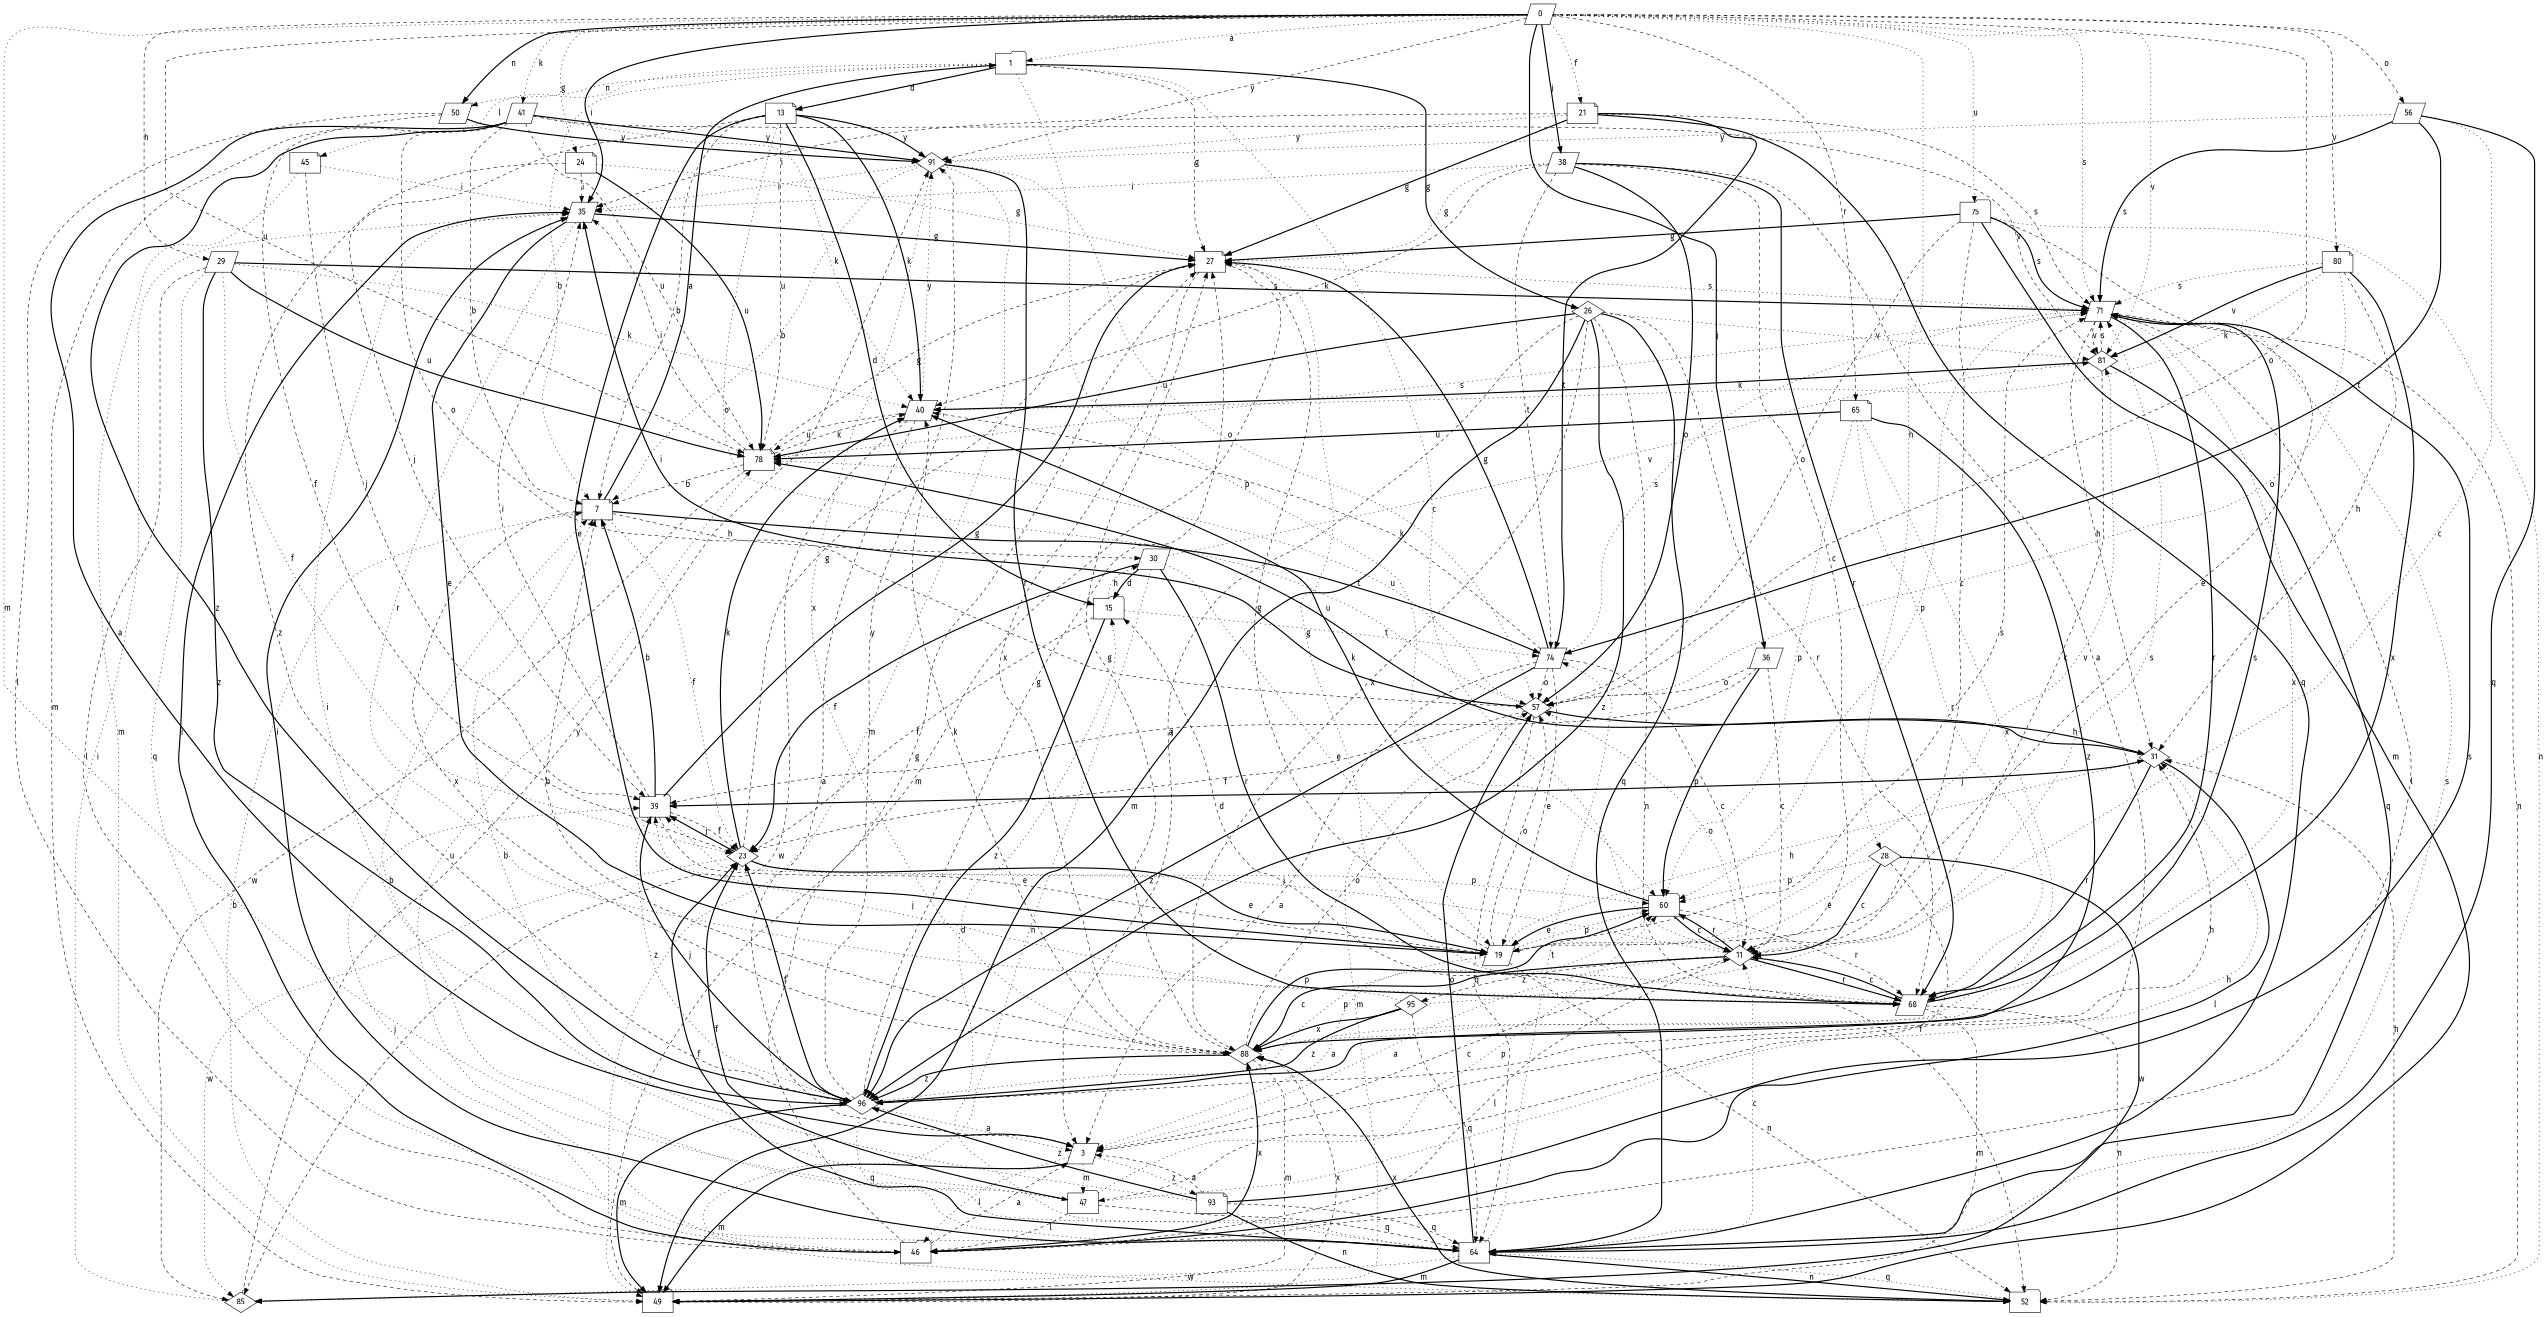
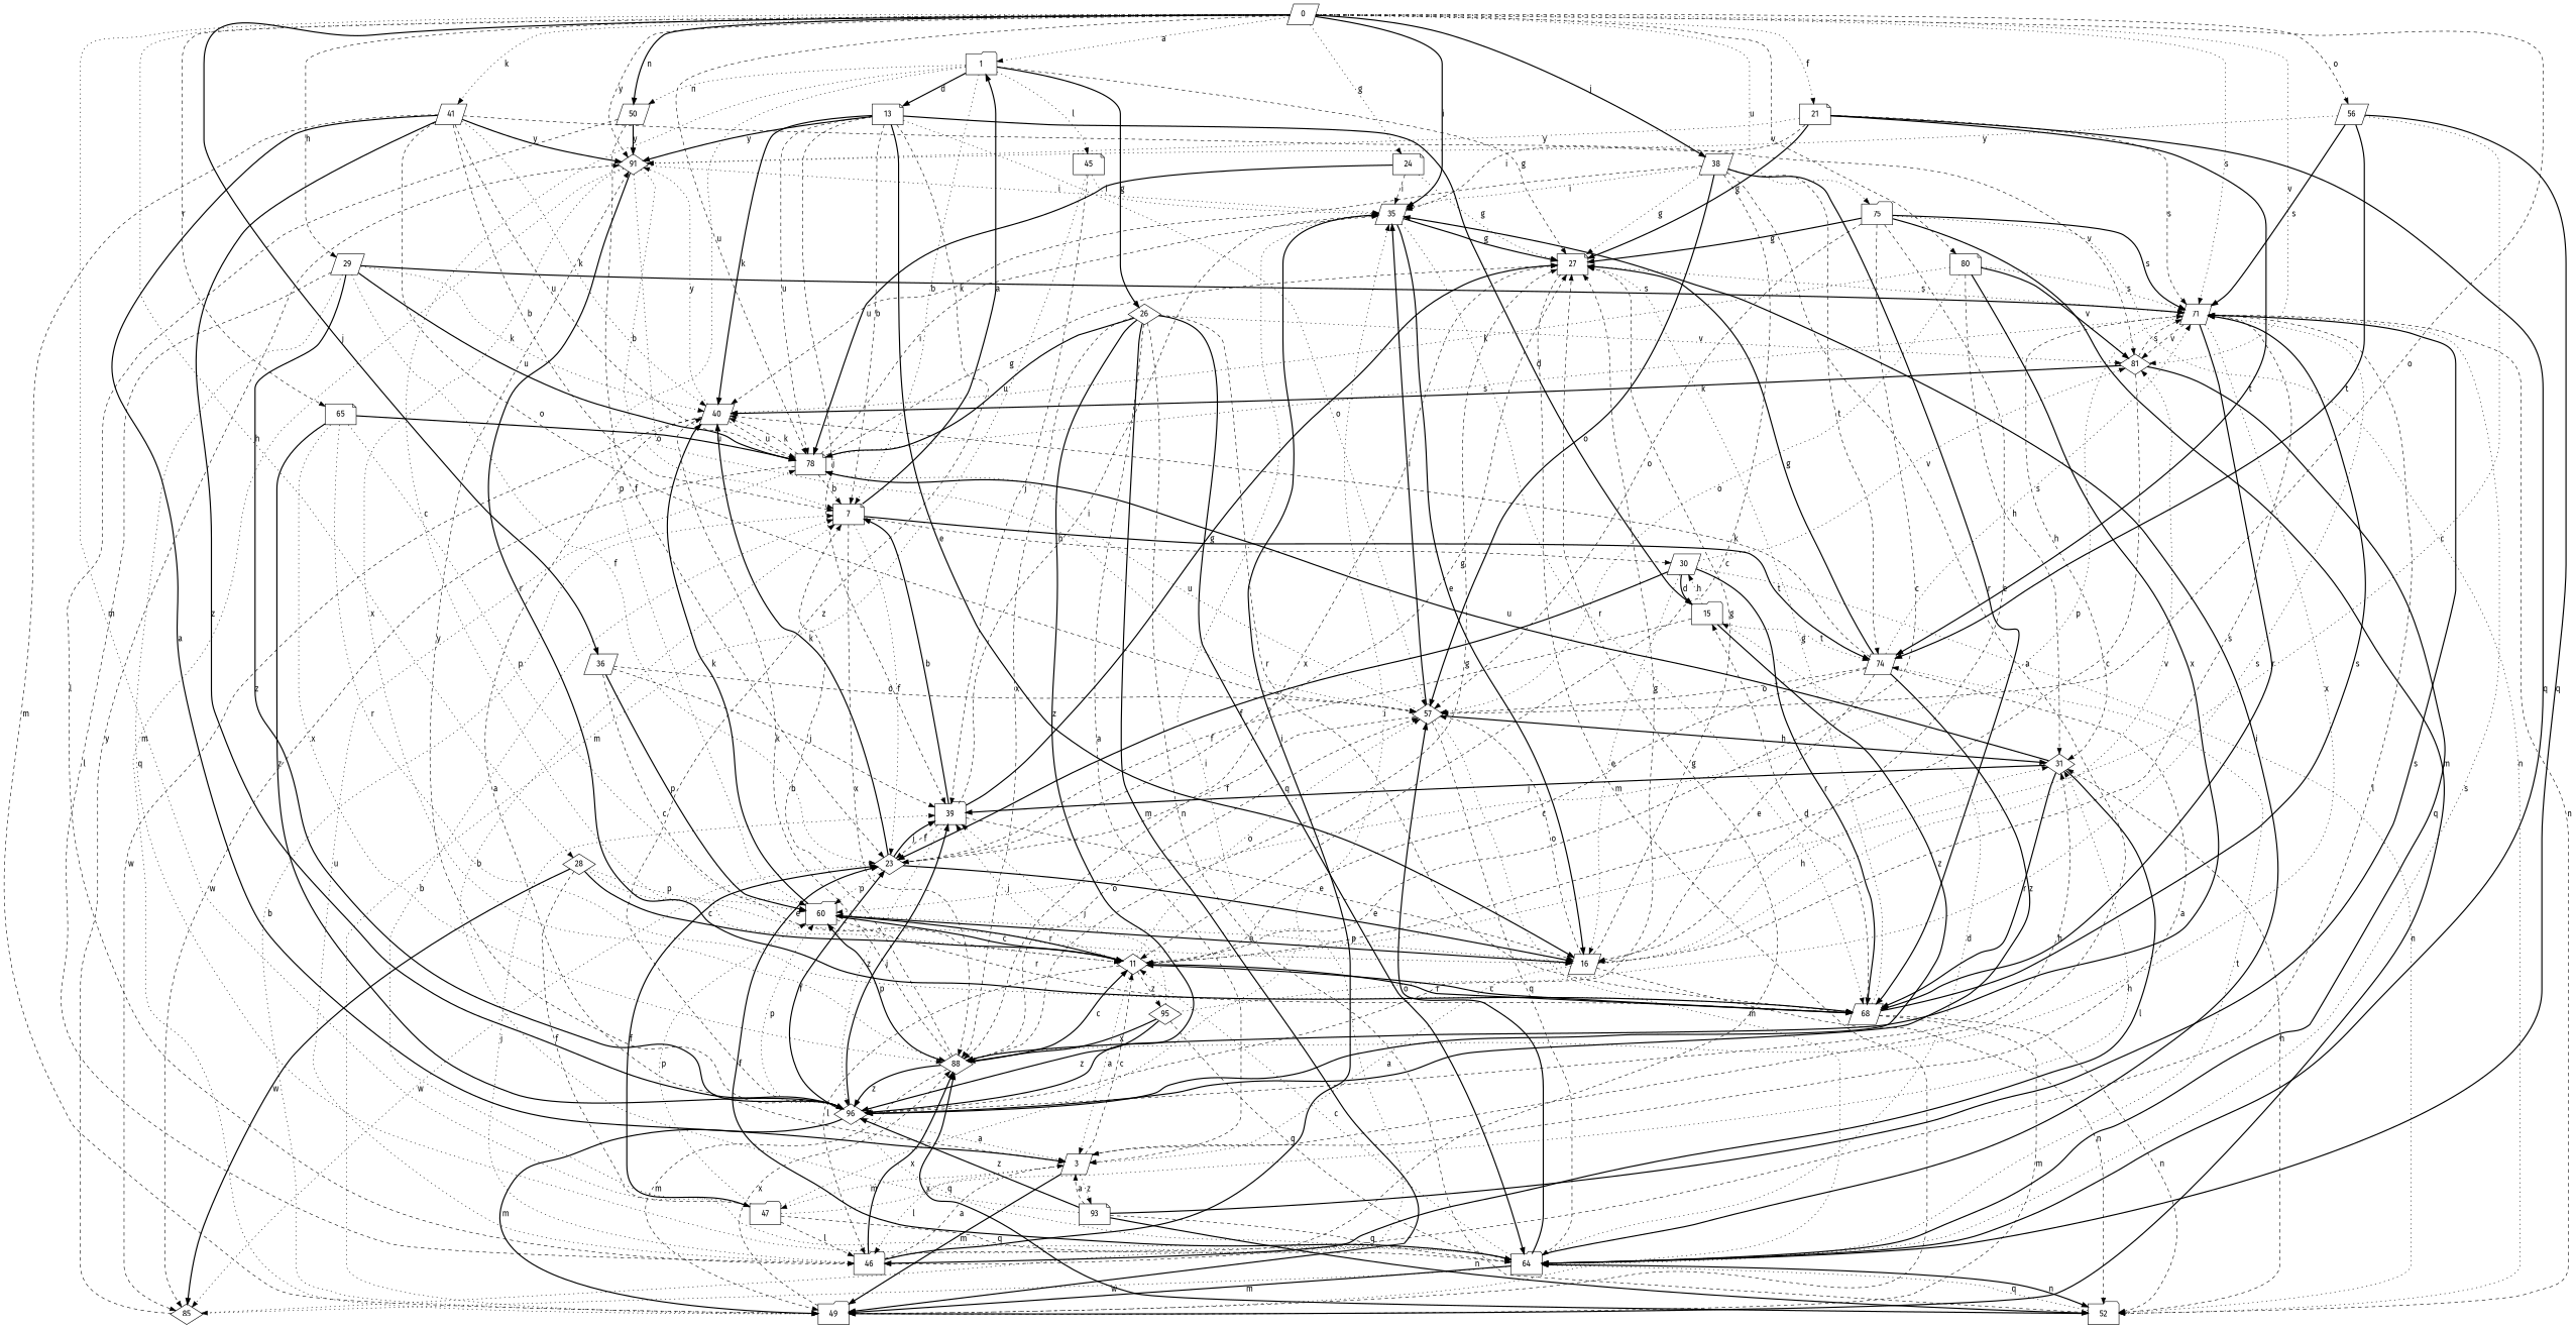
  strict digraph {
    fontname="Fira Sans"
    node [fontname="Fira Sans" shape=parallelogram]
    edge [fontname="Fira Sans" style=dashed]
    1 [shape=folder]
    0
    21 [shape=note]
    24 [shape=note]
    28 [shape=diamond]
    29
    35
    36
    38
    41
    47 [shape=folder]
    50
    56
    57 [shape=diamond]
    65 [shape=note]
    71
    75 [shape=folder]
    78 [shape=note]
    80 [shape=note]
    81 [shape=diamond]
    91 [shape=diamond]
    7 [shape=note]
    11 [shape=diamond]
    13 [shape=note]
    26 [shape=diamond]
    27 [shape=note]
    45 [shape=note]
    60 [shape=folder]
    74
    64 [shape=folder]
    96 [shape=diamond]
-   19
+   19 [label=16]
    85 [shape=diamond]
    46 [shape=folder]
    23 [shape=diamond]
    n36 [label=40]
    68
    39 [shape=folder]
    3
    49 [shape=folder]
    31 [shape=diamond]
    88 [shape=diamond]
    52 [shape=folder]
    30
    95 [shape=diamond]
    15 [shape=folder]
    93 [shape=note]
    1 -> 50 [label=n style=dotted]
    1 -> 7 [label=b style=dotted]
    1 -> 11 [label=c style=dotted]
    1 -> 13 [label=d style=bold]
    1 -> 26 [label=g style=bold]
    1 -> 27 [label=g]
    1 -> 45 [label=l style=dotted]
    1 -> 60 [label=p style=dotted]
    0 -> 1 [label=a style=dotted]
    0 -> 21 [label=f style=dotted]
    0 -> 24 [label=g style=dotted]
    0 -> 28 [label=h style=dotted]
    0 -> 29 [label=h]
    0 -> 35 [label=i style=bold]
    0 -> 36 [label=j style=bold]
    0 -> 38 [label=j style=bold]
    0 -> 41 [label=k style=dotted]
    0 -> 47 [label=m style=dotted]
    0 -> 50 [label=n style=bold]
    0 -> 56 [label=o]
    0 -> 57 [label=o]
    0 -> 65 [label=r]
    0 -> 71 [label=s style=dotted]
    0 -> 75 [label=u style=dotted]
    0 -> 78 [label=u]
    0 -> 80 [label=v]
    0 -> 81 [label=v style=dotted]
    0 -> 91 [label=y]
    21 -> 35 [label=i]
    21 -> 71 [label=s]
    21 -> 91 [label=y style=dotted]
    21 -> 27 [label=g style=bold]
    21 -> 74 [label=t style=bold]
    21 -> 64 [label=q style=bold]
    24 -> 35 [label=i]
    24 -> 78 [label=u style=bold]
    24 -> 27 [label=g style=dotted]
-   24 -> 96 [label=z]
+   13 -> 96 [label=z]
    28 -> 47 [label=f]
    28 -> 11 [label=c style=bold]
    28 -> 60 [label=p style=dotted]
    28 -> 19 [label=e style=dotted]
    28 -> 85 [label=w style=bold]
    29 -> 71 [label=s style=bold]
    29 -> 78 [label=u style=bold]
    29 -> 64 [label=q style=dotted]
    29 -> 96 [label=z style=bold]
    29 -> 46 [label=l]
    29 -> 23 [label=f style=dotted]
    29 -> n36 [label=k style=dotted]
    35 -> 27 [label=g style=bold]
    35 -> 19 [label=e style=bold]
    35 -> 68 [label=r style=dotted]
    36 -> 57 [label=o]
    36 -> 11 [label=c]
    36 -> 60 [label=p style=bold]
    36 -> 39 [label=j]
    38 -> 35 [label=i style=dotted]
    38 -> 57 [label=o style=bold]
    38 -> 11 [label=c]
    38 -> 27 [label=g style=dotted]
    38 -> 74 [label=t]
    38 -> n36 [label=k]
    38 -> 68 [label=r style=bold]
    38 -> 3 [label=a]
    41 -> 57 [label=o]
    41 -> 78 [label=u]
    41 -> 81 [label=v]
    41 -> 91 [label=y style=bold]
    41 -> 7 [label=b]
    41 -> 96 [label=z style=bold]
    41 -> n36 [label=k style=dotted]
    41 -> 3 [label=a style=bold]
    41 -> 49 [label=m]
    47 -> 35 [label=i style=dotted]
    47 -> 60 [label=p style=dotted]
    47 -> 64 [label=q]
    47 -> 46 [label=l]
    47 -> 23 [label=f style=bold]
    47 -> 31 [label=h style=dotted]
    50 -> 91 [label=y style=bold]
    50 -> 46 [label=l]
    50 -> 23 [label=f]
    56 -> 71 [label=s style=bold]
    56 -> 91 [label=y style=dotted]
    56 -> 11 [label=c style=dotted]
    56 -> 74 [label=t style=bold]
    56 -> 64 [label=q style=bold]
    57 -> 35 [label=i style=bold]
    57 -> 78 [label=u style=dotted]
    57 -> 64 [label=q]
    57 -> 23 [label=f]
    57 -> 49 [label=m style=dotted]
    57 -> 31 [label=h style=bold]
    65 -> 78 [label=u style=bold]
    65 -> 60 [label=p style=dotted]
    65 -> 96 [label=z style=bold]
    65 -> 68 [label=r style=dotted]
    65 -> 88 [label=x style=dotted]
    71 -> 81 [label=v]
    71 -> 60 [label=p style=dotted]
    71 -> 46 [label=l]
    71 -> 68 [label=r style=bold]
    71 -> 31 [label=h]
    71 -> 88 [label=x style=dotted]
    71 -> 52 [label=n]
    75 -> 57 [label=o]
    75 -> 71 [label=s style=bold]
    75 -> 11 [label=c]
    75 -> 27 [label=g style=bold]
    75 -> 19 [label=e]
    75 -> 49 [label=m style=bold]
    75 -> 52 [label=n style=dotted]
    78 -> 35 [label=i]
    78 -> 71 [label=s style=dotted]
    78 -> 7 [label=b]
    78 -> 27 [label=g]
    78 -> 85 [label=w]
    78 -> n36 [label=k]
    80 -> 57 [label=o style=dotted]
    80 -> 71 [label=s style=dotted]
    80 -> 81 [label=v style=bold]
    80 -> n36 [label=k style=dotted]
    80 -> 31 [label=h]
    80 -> 88 [label=x style=bold]
    81 -> 71 [label=s]
    81 -> 11 [label=c]
    81 -> 64 [label=q style=bold]
    81 -> n36 [label=k style=bold]
    91 -> 35 [label=i style=dotted]
    91 -> 57 [label=o style=dotted]
    91 -> 7 [label=b style=dotted]
    91 -> 68 [label=r style=bold]
    91 -> 49 [label=m style=dotted]
    91 -> 88 [label=x style=dotted]
    7 -> 1 [label=a style=bold]
    7 -> 74 [label=t style=bold]
    7 -> 23 [label=f style=dotted]
    7 -> 88 [label=x]
    7 -> 30 [label=h]
    11 -> 57 [label=o style=dotted]
    11 -> 60 [label=r style=bold]
    11 -> 46 [label=l]
    11 -> 68 [label=r style=bold]
    11 -> 39 [label=j style=dotted]
    11 -> 3 [label=a style=dotted]
    11 -> 95 [label=z]
    13 -> 57 [label=o style=dotted]
    13 -> 78 [label=u]
    13 -> 91 [label=y style=bold]
    13 -> 7 [label=b]
    13 -> 19 [label=e style=bold]
    13 -> n36 [label=k style=bold]
    13 -> 39 [label=j]
    13 -> 15 [label=d style=bold]
    26 -> 78 [label=u style=bold]
    26 -> 81 [label=v style=dotted]
    26 -> 64 [label=q style=bold]
    26 -> 96 [label=z style=bold]
    26 -> 68 [label=r]
    26 -> 3 [label=a]
    26 -> 49 [label=m style=bold]
    26 -> 88 [label=x]
    26 -> 52 [label=n]
    27 -> 71 [label=s style=dotted]
    27 -> 49 [label=m]
    27 -> 88 [label=x]
    45 -> 35 [label=i style=dotted]
    45 -> 39 [label=j]
    45 -> 49 [label=m style=dotted]
    60 -> 11 [label=c style=bold]
    60 -> 19 [label=e style=bold]
    60 -> n36 [label=k style=bold]
    60 -> 68 [label=r]
    74 -> 57 [label=o]
    74 -> 71 [label=s style=dotted]
    74 -> 11 [label=c]
    74 -> 27 [label=g style=bold]
    74 -> 96 [label=z style=bold]
    74 -> 19 [label=e]
    74 -> n36 [label=k]
    74 -> 3 [label=a]
    64 -> 35 [label=i style=bold]
    64 -> 57 [label=o style=bold]
    64 -> 71 [label=s style=dotted]
    64 -> 7 [label=b style=dotted]
    64 -> 11 [label=c style=dotted]
    64 -> 74 [label=t style=dotted]
    64 -> 85 [label=w style=dotted]
    64 -> 23 [label=f style=bold]
    64 -> 49 [label=m style=bold]
    64 -> 52 [label=n style=bold]
    64 -> 15 [label=d style=dotted]
    96 -> 91 [label=y]
    96 -> 27 [label=g]
    96 -> 60 [label=p style=dotted]
    96 -> 64 [label=q style=dotted]
    96 -> 23 [label=f style=bold]
    96 -> 39 [label=j style=bold]
    96 -> 3 [label=a style=dotted]
    96 -> 49 [label=m style=bold]
    96 -> 31 [label=h]
    19 -> 57 [label=o]
    19 -> 71 [label=s]
    19 -> 81 [label=v style=dotted]
    19 -> 27 [label=g]
    19 -> 60 [label=p style=dotted]
    19 -> 3 [label=a style=dotted]
    19 -> 31 [label=h style=dotted]
    19 -> 52 [label=n]
    85 -> 35 [label=i style=dotted]
    85 -> 91 [label=y]
    46 -> 35 [label=i style=bold]
    46 -> 78 [label=u style=dotted]
    46 -> 27 [label=g]
    46 -> 39 [label=j style=dotted]
    46 -> 3 [label=a]
    46 -> 88 [label=x style=bold]
    23 -> 27 [label=g]
    23 -> 60 [label=p style=dotted]
    23 -> 19 [label=e style=bold]
    23 -> 85 [label=w style=dotted]
    23 -> n36 [label=k style=bold]
    23 -> 39 [label=j style=bold]
    n36 -> 78 [label=u]
    n36 -> 91 [label=y style=dotted]
    n36 -> 85 [label=w]
    n36 -> 3 [label=a]
    68 -> 71 [label=s style=bold]
    68 -> 11 [label=c style=bold]
    68 -> 27 [label=g style=dotted]
    68 -> 49 [label=m]
    68 -> 52 [label=n]
    68 -> 15 [label=d]
    39 -> 35 [label=i]
    39 -> 7 [label=b style=bold]
    39 -> 27 [label=g style=bold]
    39 -> 96 [label=z style=dotted]
    39 -> 19 [label=e]
    39 -> 23 [label=f]
    3 -> 47 [label=m style=dotted]
    3 -> 11 [label=c]
    3 -> 46 [label=l style=dotted]
    3 -> 49 [label=m style=bold]
    3 -> 93 [label=z style=dotted]
    49 -> 7 [label=b style=dotted]
    49 -> 88 [label=x]
    31 -> 78 [label=u style=bold]
    31 -> 46 [label=l style=bold]
    31 -> 68 [label=r style=bold]
    31 -> 39 [label=j style=bold]
    88 -> 57 [label=o]
    88 -> 7 [label=b]
-   11 -> 88 [label=c style=bold]
+   88 -> 11 [label=c style=bold]
    88 -> 27 [label=g]
    88 -> 60 [label=p style=bold]
    88 -> 96 [label=z style=bold]
    88 -> n36 [label=k]
    88 -> 49 [label=m]
    52 -> 64 [label=q style=dotted]
    52 -> 31 [label=h]
    52 -> 88 [label=x style=bold]
    30 -> 81 [label=v style=dotted]
    30 -> 19 [label=e style=dotted]
    30 -> 23 [label=f style=bold]
    30 -> 68 [label=r style=bold]
    30 -> 52 [label=n style=dotted]
    30 -> 15 [label=d style=bold]
    95 -> 71 [label=s style=dotted]
    95 -> 64 [label=q]
    95 -> 96 [label=z style=bold]
    95 -> 39 [label=j style=dotted]
    95 -> 88 [label=x style=bold]
    15 -> 74 [label=t style=dotted]
    15 -> 96 [label=z style=bold]
    15 -> 23 [label=f]
    15 -> 30 [label=h style=dotted]
    93 -> 71 [label=s style=bold]
    93 -> 7 [label=b style=dotted]
    93 -> 64 [label=q]
    93 -> 96 [label=z style=bold]
    93 -> 3 [label=a]
    93 -> 52 [label=n style=bold]
  }
